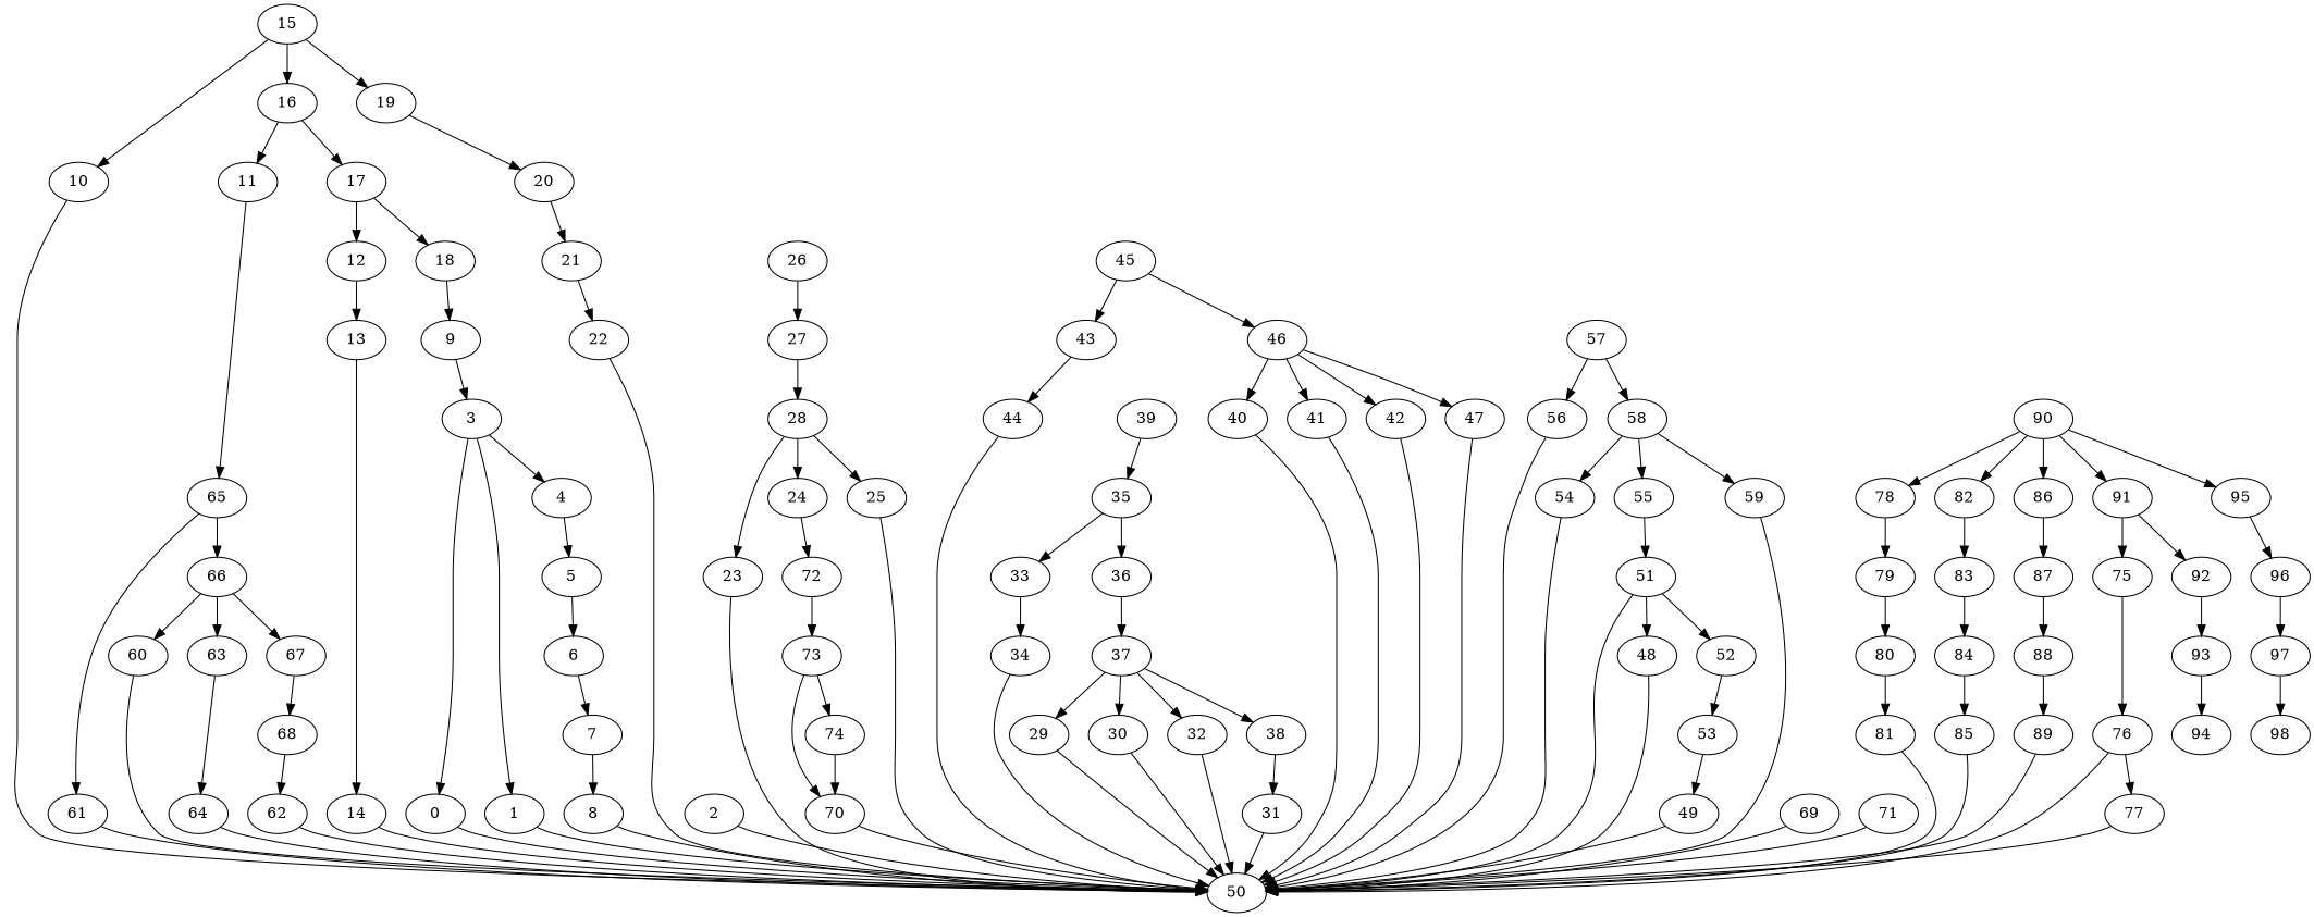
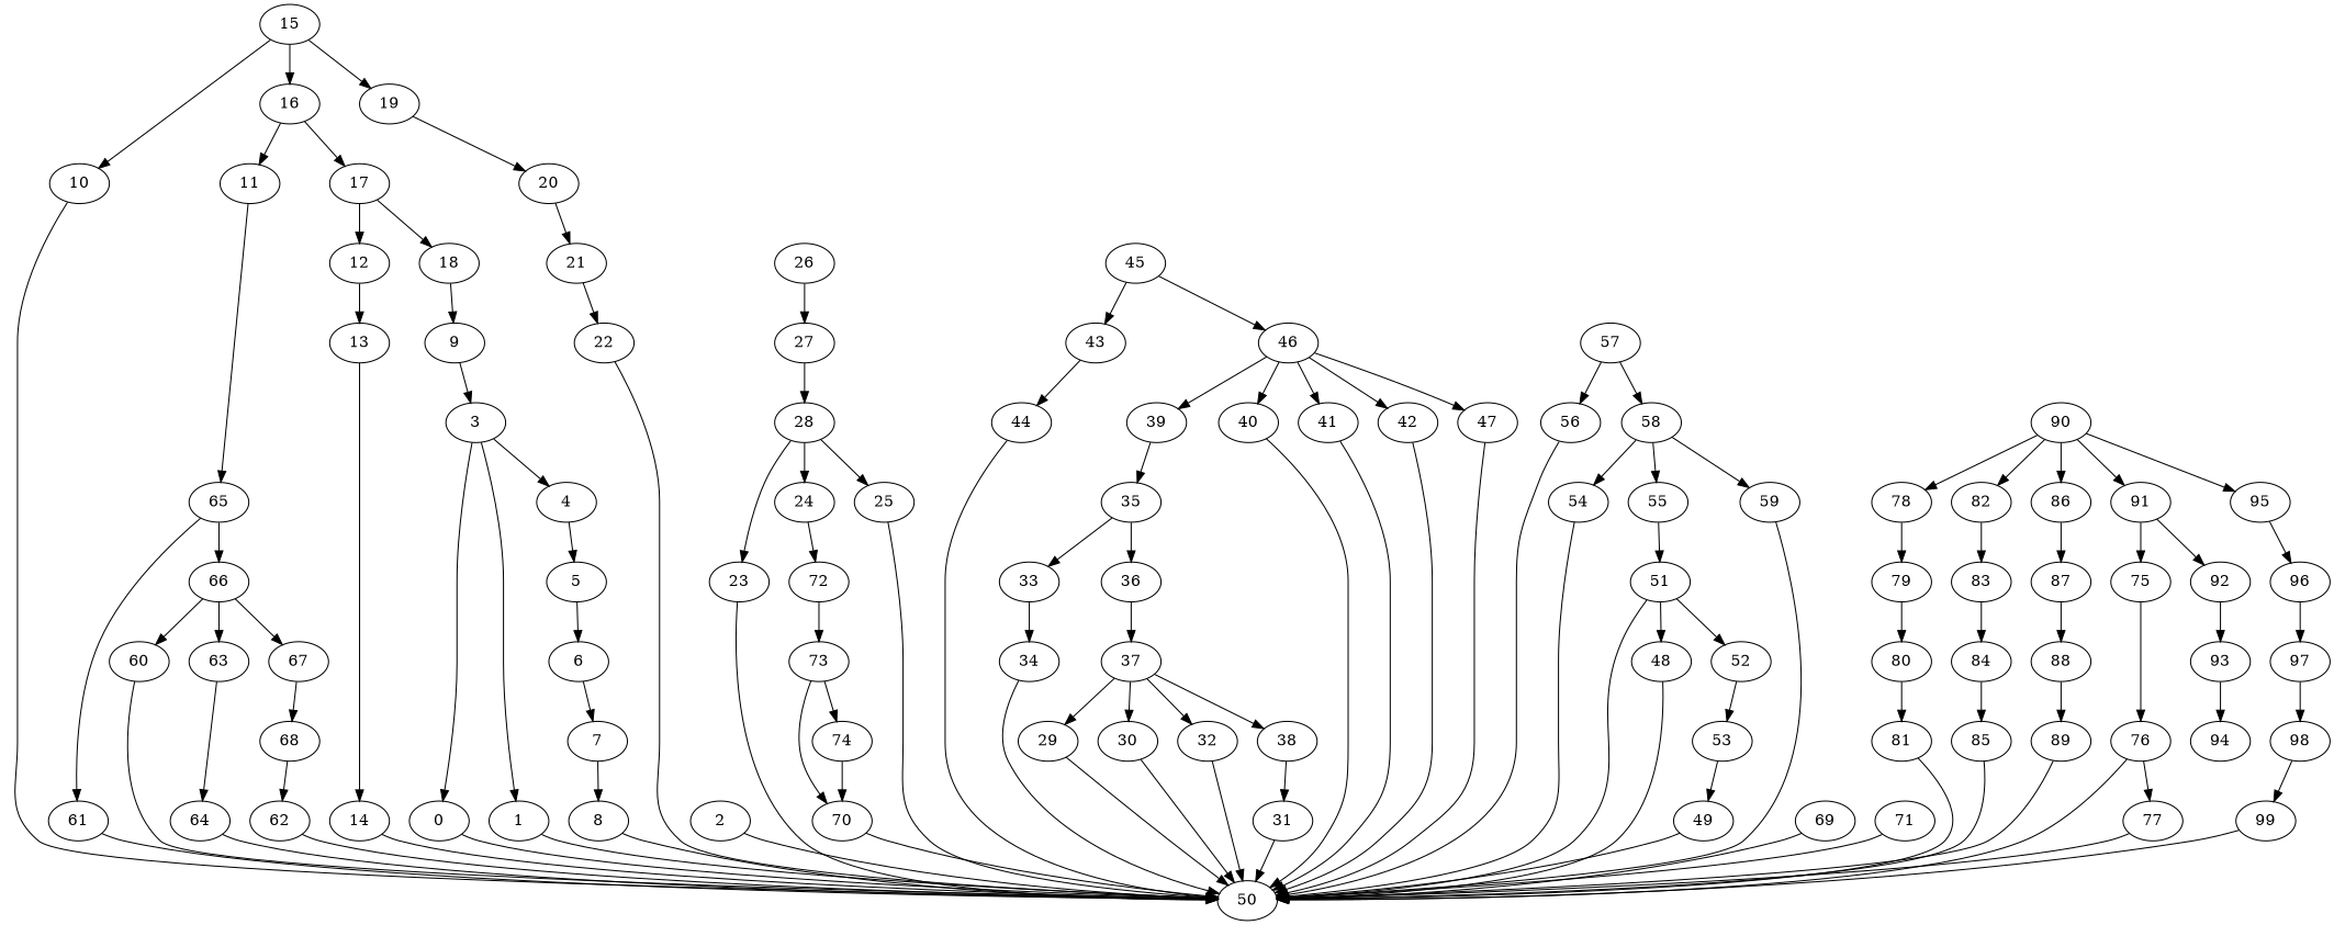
  strict digraph {
    node [exec=101]
    edge [comm=12]
    0 [exec=149]
    50 [exec=96]
    1 [exec=160]
    2 [exec=50]
    3 [exec=164]
    4 [exec=118]
    5 [exec=108]
    6 [exec=76]
    7 [exec=131]
    8 [exec=57]
    9 [exec=158]
    10 [exec=57]
    11 [exec=185]
    65 [exec=180]
    61 [exec=98]
    66 [exec=103]
    12 [exec=106]
    13 [exec=162]
    14 [exec=176]
    15 [exec=191]
    16 [exec=109]
    19 [exec=106]
    17 [exec=138]
    20 [exec=167]
    18 [exec=109]
    21 [exec=124]
    22 [exec=55]
    23 [exec=144]
    24 [exec=175]
    72 [exec=126]
    73 [exec=90]
    25 [exec=57]
    26 [exec=170]
    27 [exec=61]
    28 [exec=128]
    29 [exec=93]
    30 [exec=178]
    31 [exec=108]
    32 [exec=53]
    34 [exec=188]
    33
    35 [exec=190]
    36 [exec=109]
    37 [exec=153]
    38 [exec=181]
    39 [exec=159]
    40 [exec=64]
    41 [exec=173]
    42 [exec=143]
    43 [exec=195]
    44 [exec=191]
    45
    46 [exec=179]
    47 [exec=155]
    48 [exec=190]
    49 [exec=199]
    51 [exec=73]
    52 [exec=191]
    53 [exec=115]
    54 [exec=185]
    55 [exec=93]
    56 [exec=119]
    57 [exec=125]
    58 [exec=166]
    59 [exec=132]
    60 [exec=157]
    62 [exec=116]
    63 [exec=77]
    64 [exec=114]
    67 [exec=160]
    68 [exec=55]
    69 [exec=68]
    70 [exec=69]
    71 [exec=129]
    74 [exec=156]
    75 [exec=146]
    76
    77 [exec=138]
    78 [exec=75]
    79 [exec=102]
    80 [exec=196]
    81 [exec=160]
    82 [exec=99]
    83 [exec=176]
    84 [exec=76]
    85 [exec=149]
    86 [exec=125]
    87 [exec=179]
    88 [exec=177]
    89 [exec=54]
    90 [exec=133]
    91 [exec=152]
    95
    92 [exec=122]
    96 [exec=133]
    93 [exec=54]
    94 [exec=90]
    97 [exec=194]
    98 [exec=84]
+   99 [exec=136]
    0 -> 50 [comm=19]
    1 -> 50 [comm=8]
    2 -> 50 [comm=13]
    3 -> 0 [comm=20]
    3 -> 1 [comm=16]
    3 -> 4 [comm=11]
    4 -> 5 [comm=13]
    5 -> 6 [comm=11]
    6 -> 7 [comm=14]
    7 -> 8 [comm=11]
    8 -> 50
    9 -> 3 [comm=16]
    10 -> 50 [comm=7]
    11 -> 65 [comm=13]
    65 -> 61 [comm=9]
    65 -> 66 [comm=16]
    61 -> 50 [comm=5]
    66 -> 60 [comm=9]
    66 -> 63 [comm=13]
    66 -> 67 [comm=9]
    12 -> 13 [comm=7]
    13 -> 14 [comm=19]
    14 -> 50 [comm=7]
    15 -> 10
    15 -> 16 [comm=15]
    15 -> 19 [comm=17]
    16 -> 11 [comm=6]
    16 -> 17 [comm=14]
    19 -> 20 [comm=14]
    17 -> 12 [comm=10]
    17 -> 18 [comm=15]
    20 -> 21
    18 -> 9 [comm=15]
    21 -> 22 [comm=15]
    22 -> 50 [comm=8]
    23 -> 50 [comm=7]
    24 -> 72
    72 -> 73
    73 -> 70 [comm=10]
    73 -> 74 [comm=5]
    25 -> 50
    26 -> 27 [comm=5]
    27 -> 28
    28 -> 23 [comm=17]
    28 -> 24 [comm=7]
    28 -> 25 [comm=13]
    29 -> 50 [comm=7]
    30 -> 50 [comm=7]
    31 -> 50 [comm=5]
    32 -> 50 [comm=5]
    34 -> 50 [comm=16]
    33 -> 34 [comm=14]
    35 -> 33 [comm=20]
    35 -> 36 [comm=20]
    36 -> 37 [comm=9]
    37 -> 29 [comm=15]
    37 -> 30 [comm=7]
    37 -> 32 [comm=10]
    37 -> 38 [comm=8]
    38 -> 31 [comm=10]
    39 -> 35 [comm=9]
    40 -> 50 [comm=9]
    41 -> 50 [comm=15]
    42 -> 50 [comm=14]
    43 -> 44 [comm=8]
    44 -> 50 [comm=14]
    45 -> 43 [comm=11]
    45 -> 46 [comm=9]
+   46 -> 39 [comm=6]
    46 -> 40 [comm=15]
    46 -> 41 [comm=11]
    46 -> 42 [comm=10]
    46 -> 47 [comm=9]
    47 -> 50 [comm=14]
    48 -> 50 [comm=18]
    49 -> 50 [comm=10]
    51 -> 50 [comm=13]
    51 -> 48
    51 -> 52 [comm=6]
    52 -> 53 [comm=7]
    53 -> 49 [comm=19]
    54 -> 50 [comm=18]
    55 -> 51 [comm=13]
    56 -> 50 [comm=19]
    57 -> 56 [comm=5]
    57 -> 58 [comm=19]
    58 -> 54 [comm=15]
    58 -> 55 [comm=10]
    58 -> 59 [comm=17]
    59 -> 50 [comm=13]
    60 -> 50 [comm=20]
    62 -> 50 [comm=18]
    63 -> 64 [comm=5]
    64 -> 50 [comm=6]
    67 -> 68 [comm=13]
    68 -> 62 [comm=17]
    69 -> 50 [comm=17]
    70 -> 50 [comm=10]
    71 -> 50 [comm=7]
    74 -> 70 [comm=15]
    75 -> 76 [comm=19]
    76 -> 50 [comm=17]
    76 -> 77
    77 -> 50
    78 -> 79 [comm=15]
    79 -> 80 [comm=20]
    80 -> 81 [comm=20]
    81 -> 50
    82 -> 83 [comm=18]
    83 -> 84 [comm=15]
    84 -> 85 [comm=13]
    85 -> 50
    86 -> 87 [comm=6]
    87 -> 88 [comm=7]
    88 -> 89 [comm=16]
    89 -> 50 [comm=10]
    90 -> 78 [comm=14]
    90 -> 82 [comm=14]
    90 -> 86 [comm=14]
    90 -> 91 [comm=11]
    90 -> 95 [comm=16]
    91 -> 75 [comm=19]
    91 -> 92 [comm=10]
    95 -> 96 [comm=10]
    92 -> 93 [comm=7]
    96 -> 97 [comm=9]
    93 -> 94 [comm=8]
    97 -> 98 [comm=13]
+   98 -> 99 [comm=18]
+   99 -> 50 [comm=11]
  }
